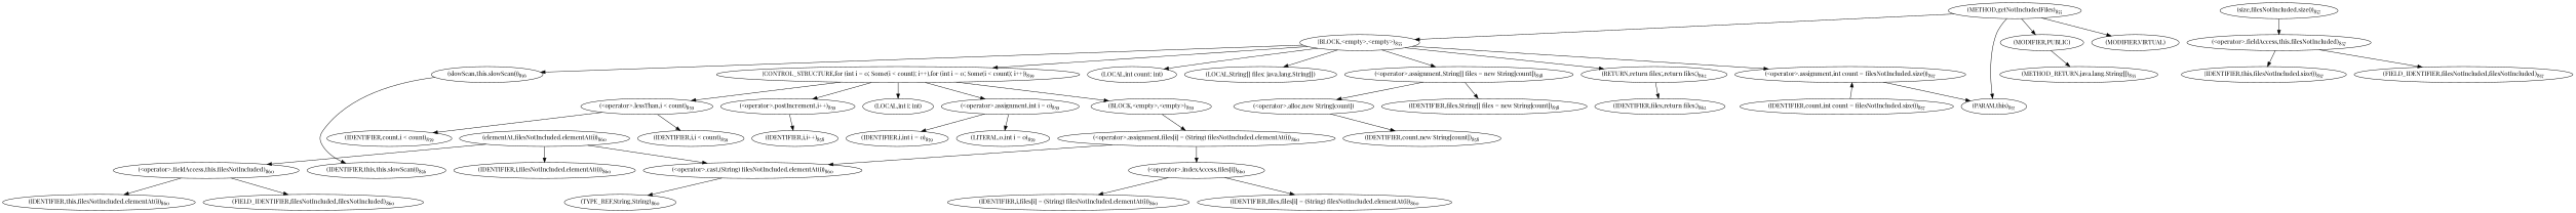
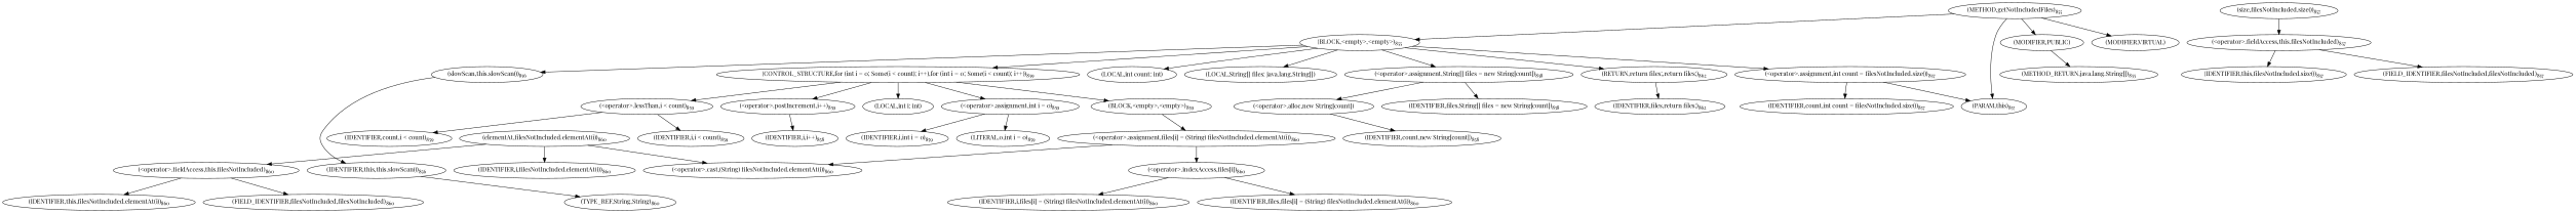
  digraph {
    fontname="Playfair Display"
    node [fontname="Playfair Display"]
    edge [fontname="Playfair Display"]
    n1 [label=<(METHOD,getNotIncludedFiles)<SUB>855</SUB>>]
    n2 [label=<(PARAM,this)<SUB>855</SUB>>]
    n3 [label=<(BLOCK,&lt;empty&gt;,&lt;empty&gt;)<SUB>855</SUB>>]
    n4 [label=<(MODIFIER,PUBLIC)>]
    n5 [label=<(MODIFIER,VIRTUAL)>]
    n6 [label=<(slowScan,this.slowScan())<SUB>856</SUB>>]
    n7 [label=<(LOCAL,int count: int)>]
    n8 [label=<(&lt;operator&gt;.assignment,int count = filesNotIncluded.size())<SUB>857</SUB>>]
    n9 [label=<(LOCAL,String[] files: java.lang.String[])>]
    n10 [label=<(&lt;operator&gt;.assignment,String[] files = new String[count])<SUB>858</SUB>>]
    n11 [label=<(CONTROL_STRUCTURE,for (int i = 0; Some(i &lt; count); i++),for (int i = 0; Some(i &lt; count); i++))<SUB>859</SUB>>]
    n12 [label=<(RETURN,return files;,return files;)<SUB>862</SUB>>]
    n13 [label=<(METHOD_RETURN,java.lang.String[])<SUB>855</SUB>>]
    n14 [label=<(IDENTIFIER,this,this.slowScan())<SUB>856</SUB>>]
    n15 [label=<(IDENTIFIER,count,int count = filesNotIncluded.size())<SUB>857</SUB>>]
    n16 [label=<(IDENTIFIER,files,String[] files = new String[count])<SUB>858</SUB>>]
    n17 [label=<(&lt;operator&gt;.alloc,new String[count])>]
    n18 [label=<(LOCAL,int i: int)>]
    n19 [label=<(&lt;operator&gt;.assignment,int i = 0)<SUB>859</SUB>>]
    n20 [label=<(&lt;operator&gt;.lessThan,i &lt; count)<SUB>859</SUB>>]
    n21 [label=<(&lt;operator&gt;.postIncrement,i++)<SUB>859</SUB>>]
    n22 [label=<(BLOCK,&lt;empty&gt;,&lt;empty&gt;)<SUB>859</SUB>>]
    n23 [label=<(IDENTIFIER,files,return files;)<SUB>862</SUB>>]
    n24 [label=<(size,filesNotIncluded.size())<SUB>857</SUB>>]
    n25 [label=<(&lt;operator&gt;.fieldAccess,this.filesNotIncluded)<SUB>857</SUB>>]
    n26 [label=<(IDENTIFIER,this,filesNotIncluded.size())<SUB>857</SUB>>]
    n27 [label=<(FIELD_IDENTIFIER,filesNotIncluded,filesNotIncluded)<SUB>857</SUB>>]
    n28 [label=<(IDENTIFIER,count,new String[count])<SUB>858</SUB>>]
    n29 [label=<(IDENTIFIER,i,int i = 0)<SUB>859</SUB>>]
    n30 [label=<(LITERAL,0,int i = 0)<SUB>859</SUB>>]
    n31 [label=<(IDENTIFIER,i,i &lt; count)<SUB>859</SUB>>]
    n32 [label=<(IDENTIFIER,count,i &lt; count)<SUB>859</SUB>>]
    n33 [label=<(IDENTIFIER,i,i++)<SUB>858</SUB>>]
    n34 [label=<(&lt;operator&gt;.assignment,files[i] = (String) filesNotIncluded.elementAt(i))<SUB>860</SUB>>]
    n35 [label=<(&lt;operator&gt;.indexAccess,files[i])<SUB>860</SUB>>]
    n36 [label=<(&lt;operator&gt;.cast,(String) filesNotIncluded.elementAt(i))<SUB>860</SUB>>]
    n37 [label=<(IDENTIFIER,files,files[i] = (String) filesNotIncluded.elementAt(i))<SUB>860</SUB>>]
    n38 [label=<(IDENTIFIER,i,files[i] = (String) filesNotIncluded.elementAt(i))<SUB>860</SUB>>]
    n39 [label=<(TYPE_REF,String,String)<SUB>860</SUB>>]
    n40 [label=<(elementAt,filesNotIncluded.elementAt(i))<SUB>860</SUB>>]
    n41 [label=<(&lt;operator&gt;.fieldAccess,this.filesNotIncluded)<SUB>860</SUB>>]
    n42 [label=<(IDENTIFIER,i,filesNotIncluded.elementAt(i))<SUB>860</SUB>>]
    n43 [label=<(IDENTIFIER,this,filesNotIncluded.elementAt(i))<SUB>860</SUB>>]
    n44 [label=<(FIELD_IDENTIFIER,filesNotIncluded,filesNotIncluded)<SUB>860</SUB>>]
    n1 -> n2
    n1 -> n3
    n1 -> n4
    n1 -> n5
    n3 -> n6
    n3 -> n7
    n3 -> n8
    n3 -> n9
    n3 -> n10
    n3 -> n11
    n3 -> n12
    n4 -> n13
    n6 -> n14
    n8 -> n2
-   n15 -> n8
+   n8 -> n15
    n10 -> n16
    n10 -> n17
    n11 -> n18
    n11 -> n19
    n11 -> n20
    n11 -> n21
    n11 -> n22
    n12 -> n23
    n17 -> n28
    n19 -> n29
    n19 -> n30
    n20 -> n31
    n20 -> n32
    n21 -> n33
    n22 -> n34
    n24 -> n25
    n25 -> n26
    n25 -> n27
    n34 -> n35
    n34 -> n36
    n35 -> n37
    n35 -> n38
-   n36 -> n39
+   n14 -> n39
    n40 -> n36
    n40 -> n41
    n40 -> n42
    n41 -> n43
    n41 -> n44
  }
